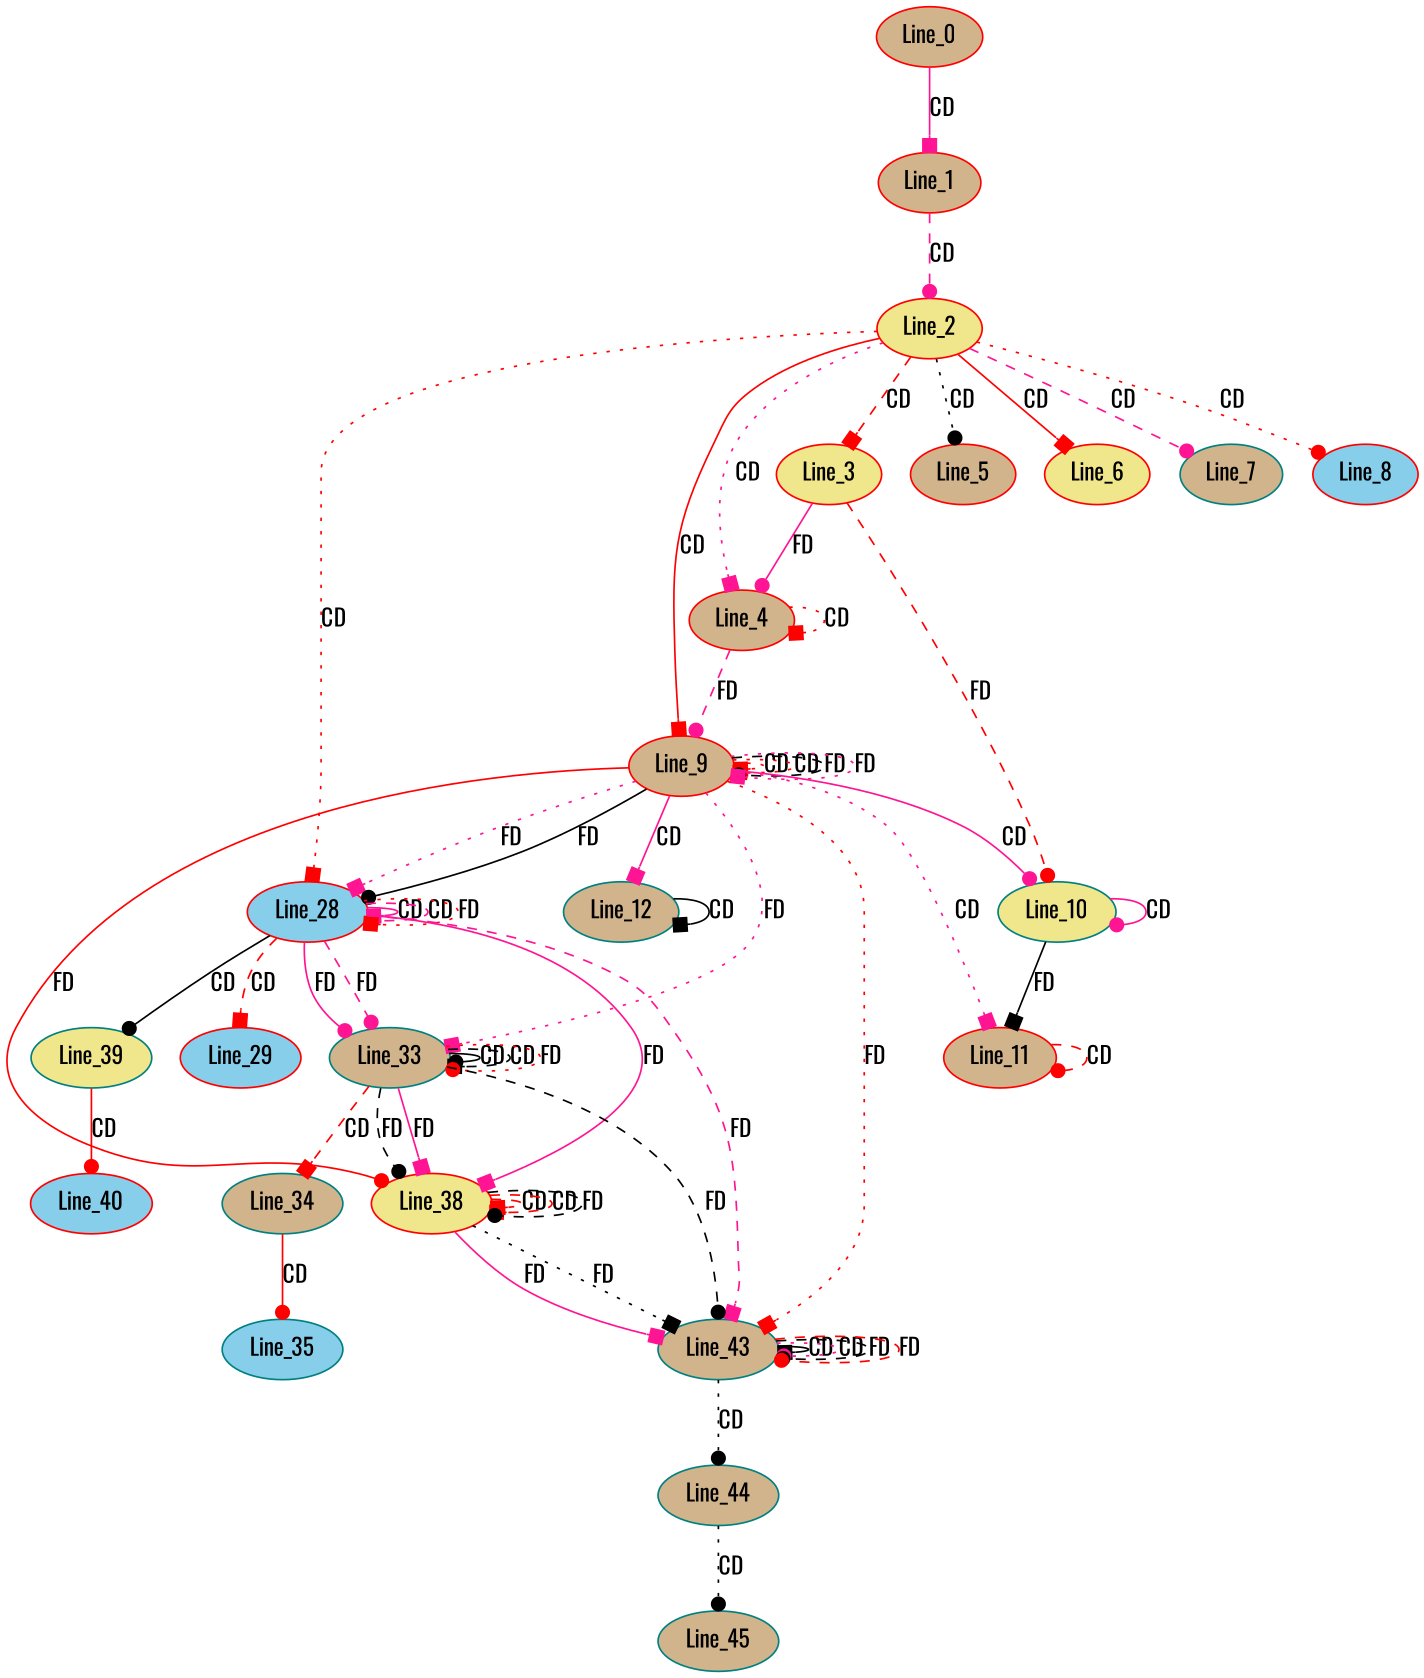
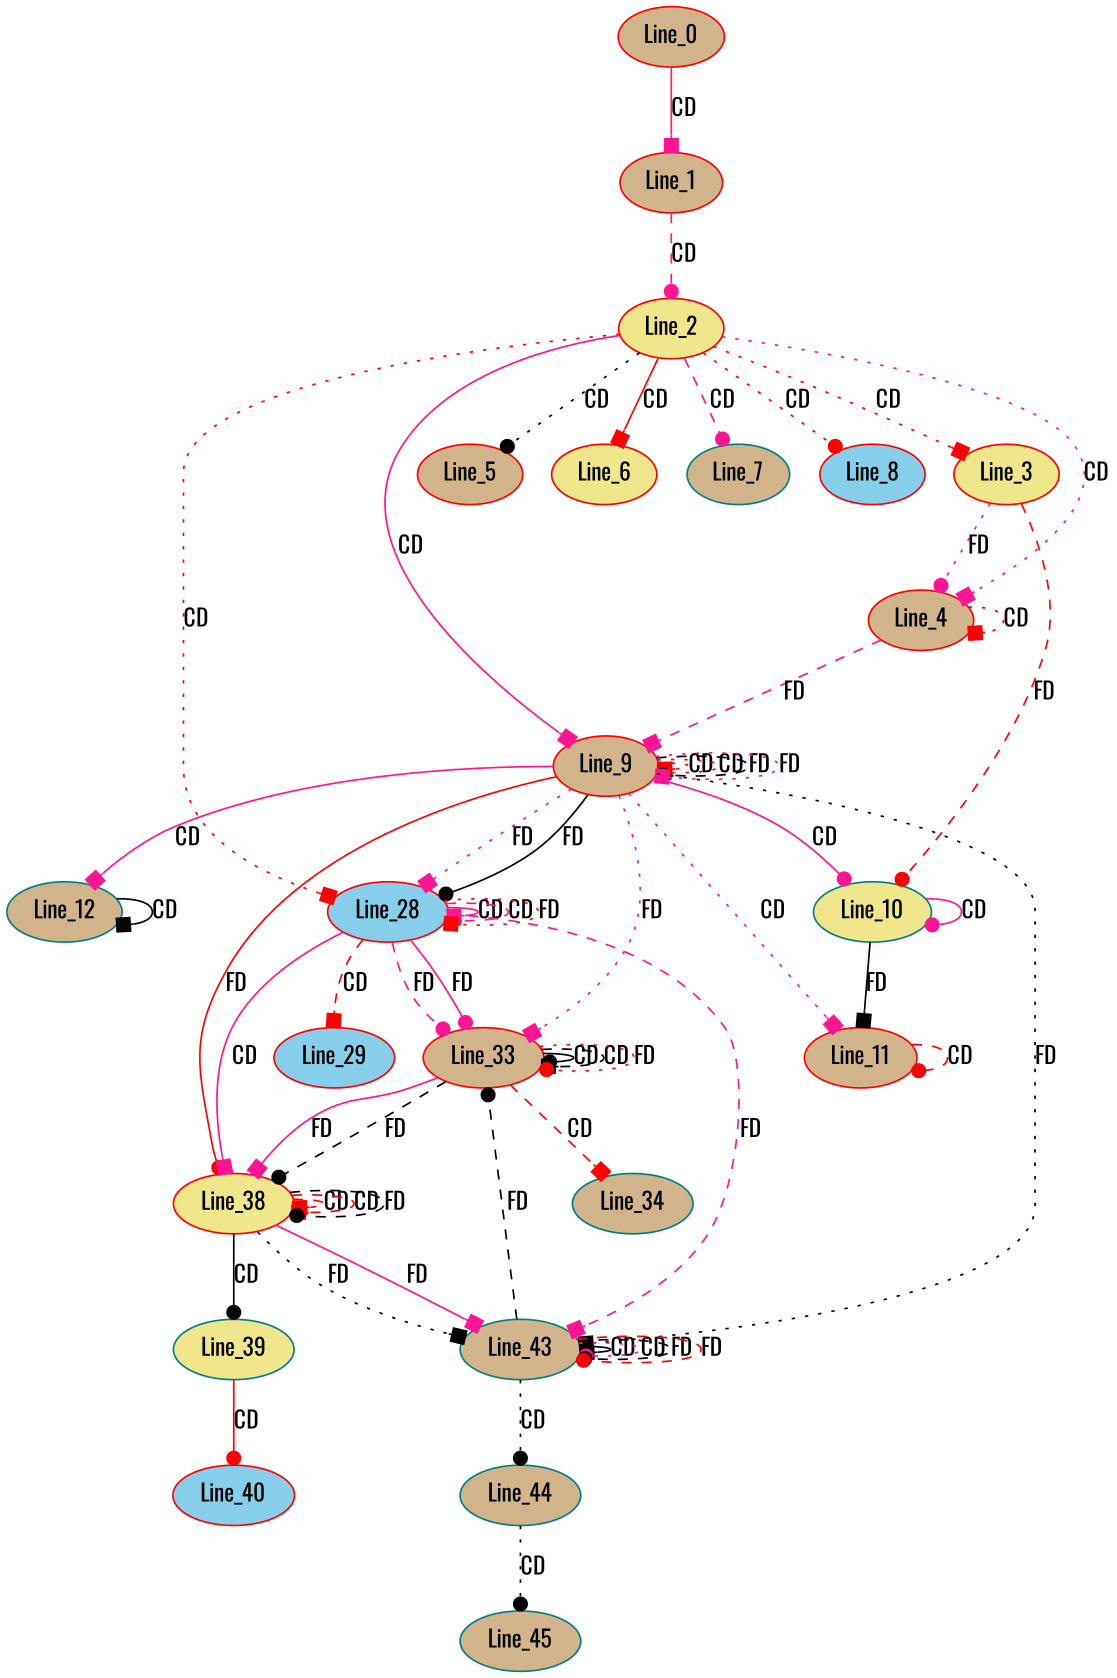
  digraph {
    fontname=Oswald
    node [color=red fillcolor=tan fontname=Oswald style=filled]
    edge [arrowhead=box color=deeppink fontname=Oswald style=solid]
    Line_0
    Line_1
    Line_2 [fillcolor=khaki]
    Line_3 [fillcolor=khaki]
    Line_4
    Line_5
    Line_6 [fillcolor=khaki]
    Line_7 [color=teal]
    Line_8 [fillcolor=skyblue]
    Line_9
    Line_28 [fillcolor=skyblue]
    Line_10 [color=teal fillcolor=khaki]
    Line_11
    Line_12 [color=teal]
-   Line_33 [color=teal]
+   Line_33
    Line_38 [fillcolor=khaki]
    Line_43 [color=teal]
    Line_29 [fillcolor=skyblue]
    Line_34 [color=teal]
    Line_39 [color=teal fillcolor=khaki]
    Line_44 [color=teal]
-   Line_35 [color=teal fillcolor=skyblue]
    Line_40 [fillcolor=skyblue]
    Line_45 [color=teal]
    Line_0 -> Line_1 [label=CD]
    Line_1 -> Line_2 [arrowhead=dot label=CD style=dashed]
-   Line_2 -> Line_3 [color=red label=CD style=dashed]
+   Line_2 -> Line_3 [color=red label=CD style=dotted]
    Line_2 -> Line_4 [label=CD style=dotted]
    Line_2 -> Line_5 [arrowhead=dot color=black label=CD style=dotted]
    Line_2 -> Line_6 [color=red label=CD]
    Line_2 -> Line_7 [arrowhead=dot label=CD style=dashed]
    Line_2 -> Line_8 [arrowhead=dot color=red label=CD style=dotted]
-   Line_2 -> Line_9 [color=red label=CD]
+   Line_2 -> Line_9 [label=CD]
    Line_2 -> Line_28 [color=red label=CD style=dotted]
-   Line_3 -> Line_4 [arrowhead=dot label=FD]
+   Line_3 -> Line_4 [arrowhead=dot label=FD style=dotted]
    Line_3 -> Line_10 [arrowhead=dot color=red label=FD style=dashed]
    Line_4 -> Line_4 [color=red label=CD style=dotted]
-   Line_4 -> Line_9 [arrowhead=dot label=FD style=dashed]
+   Line_4 -> Line_9 [label=FD style=dashed]
    Line_9 -> Line_9 [color=red label=CD style=dotted]
    Line_9 -> Line_9 [color=red label=CD style=dotted]
    Line_9 -> Line_9 [arrowhead=dot color=black label=FD style=dashed]
    Line_9 -> Line_9 [label=FD style=dotted]
    Line_9 -> Line_28 [label=FD style=dotted]
    Line_9 -> Line_28 [arrowhead=dot color=black label=FD]
    Line_9 -> Line_10 [arrowhead=dot label=CD]
    Line_9 -> Line_11 [label=CD style=dotted]
    Line_9 -> Line_12 [label=CD]
    Line_9 -> Line_33 [label=FD style=dotted]
    Line_9 -> Line_38 [arrowhead=dot color=red label=FD]
-   Line_9 -> Line_43 [color=red label=FD style=dotted]
+   Line_9 -> Line_43 [color=black label=FD style=dotted]
    Line_28 -> Line_28 [label=CD]
    Line_28 -> Line_28 [arrowhead=dot label=CD style=dashed]
    Line_28 -> Line_28 [color=red label=FD style=dotted]
    Line_28 -> Line_33 [arrowhead=dot label=FD style=dashed]
    Line_28 -> Line_33 [arrowhead=dot label=FD]
-   Line_28 -> Line_38 [label=FD]
+   Line_28 -> Line_38 [label=CD]
    Line_28 -> Line_43 [label=FD style=dashed]
    Line_28 -> Line_29 [color=red label=CD style=dashed]
    Line_10 -> Line_10 [arrowhead=dot label=CD]
    Line_10 -> Line_11 [color=black label=FD]
    Line_11 -> Line_11 [arrowhead=dot color=red label=CD style=dashed]
    Line_12 -> Line_12 [color=black label=CD]
    Line_33 -> Line_33 [arrowhead=dot color=black label=CD]
    Line_33 -> Line_33 [color=black label=CD style=dashed]
    Line_33 -> Line_33 [arrowhead=dot color=red label=FD style=dotted]
    Line_33 -> Line_38 [arrowhead=dot color=black label=FD style=dashed]
    Line_33 -> Line_38 [label=FD]
-   Line_33 -> Line_43 [arrowhead=dot color=black label=FD style=dashed]
+   Line_43 -> Line_33 [arrowhead=dot color=black label=FD style=dashed]
    Line_33 -> Line_34 [color=red label=CD style=dashed]
    Line_38 -> Line_38 [color=red label=CD style=dashed]
    Line_38 -> Line_38 [color=red label=CD style=dashed]
    Line_38 -> Line_38 [arrowhead=dot color=black label=FD style=dashed]
    Line_38 -> Line_43 [label=FD]
    Line_38 -> Line_43 [color=black label=FD style=dotted]
-   Line_28 -> Line_39 [arrowhead=dot color=black label=CD]
+   Line_38 -> Line_39 [arrowhead=dot color=black label=CD]
    Line_43 -> Line_43 [color=black label=CD]
    Line_43 -> Line_43 [arrowhead=dot label=CD style=dotted]
    Line_43 -> Line_43 [arrowhead=dot color=black label=FD style=dashed]
    Line_43 -> Line_43 [arrowhead=dot color=red label=FD style=dashed]
    Line_43 -> Line_44 [arrowhead=dot color=black label=CD style=dotted]
-   Line_34 -> Line_35 [arrowhead=dot color=red label=CD]
    Line_39 -> Line_40 [arrowhead=dot color=red label=CD]
    Line_44 -> Line_45 [arrowhead=dot color=black label=CD style=dotted]
  }
